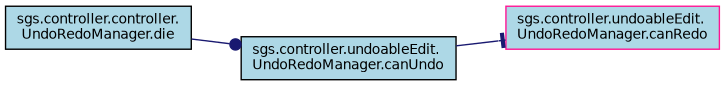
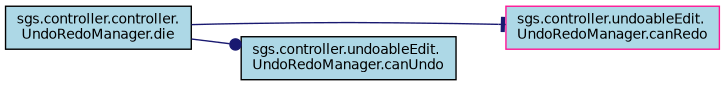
  digraph {
    rankdir=LR
    node [color=black fillcolor=lightblue fontname=Helvetica fontsize=10 shape=record style=filled]
    edge [color=midnightblue fontname=Helvetica fontsize=10 labelfontname=Helvetica labelfontsize=10 style=solid]
    n1 [fontcolor=black height=0.2 label="sgs.controller.controller.\lUndoRedoManager.die" width=0.4]
    n2 [color=deeppink height=0.2 label="sgs.controller.undoableEdit.\lUndoRedoManager.canRedo" width=0.4]
    n3 [height=0.2 label="sgs.controller.undoableEdit.\lUndoRedoManager.canUndo" width=0.4]
-   n3 -> n2 [arrowhead=tee]
+   n1 -> n2 [arrowhead=tee]
    n1 -> n3 [arrowhead=dot]
  }
